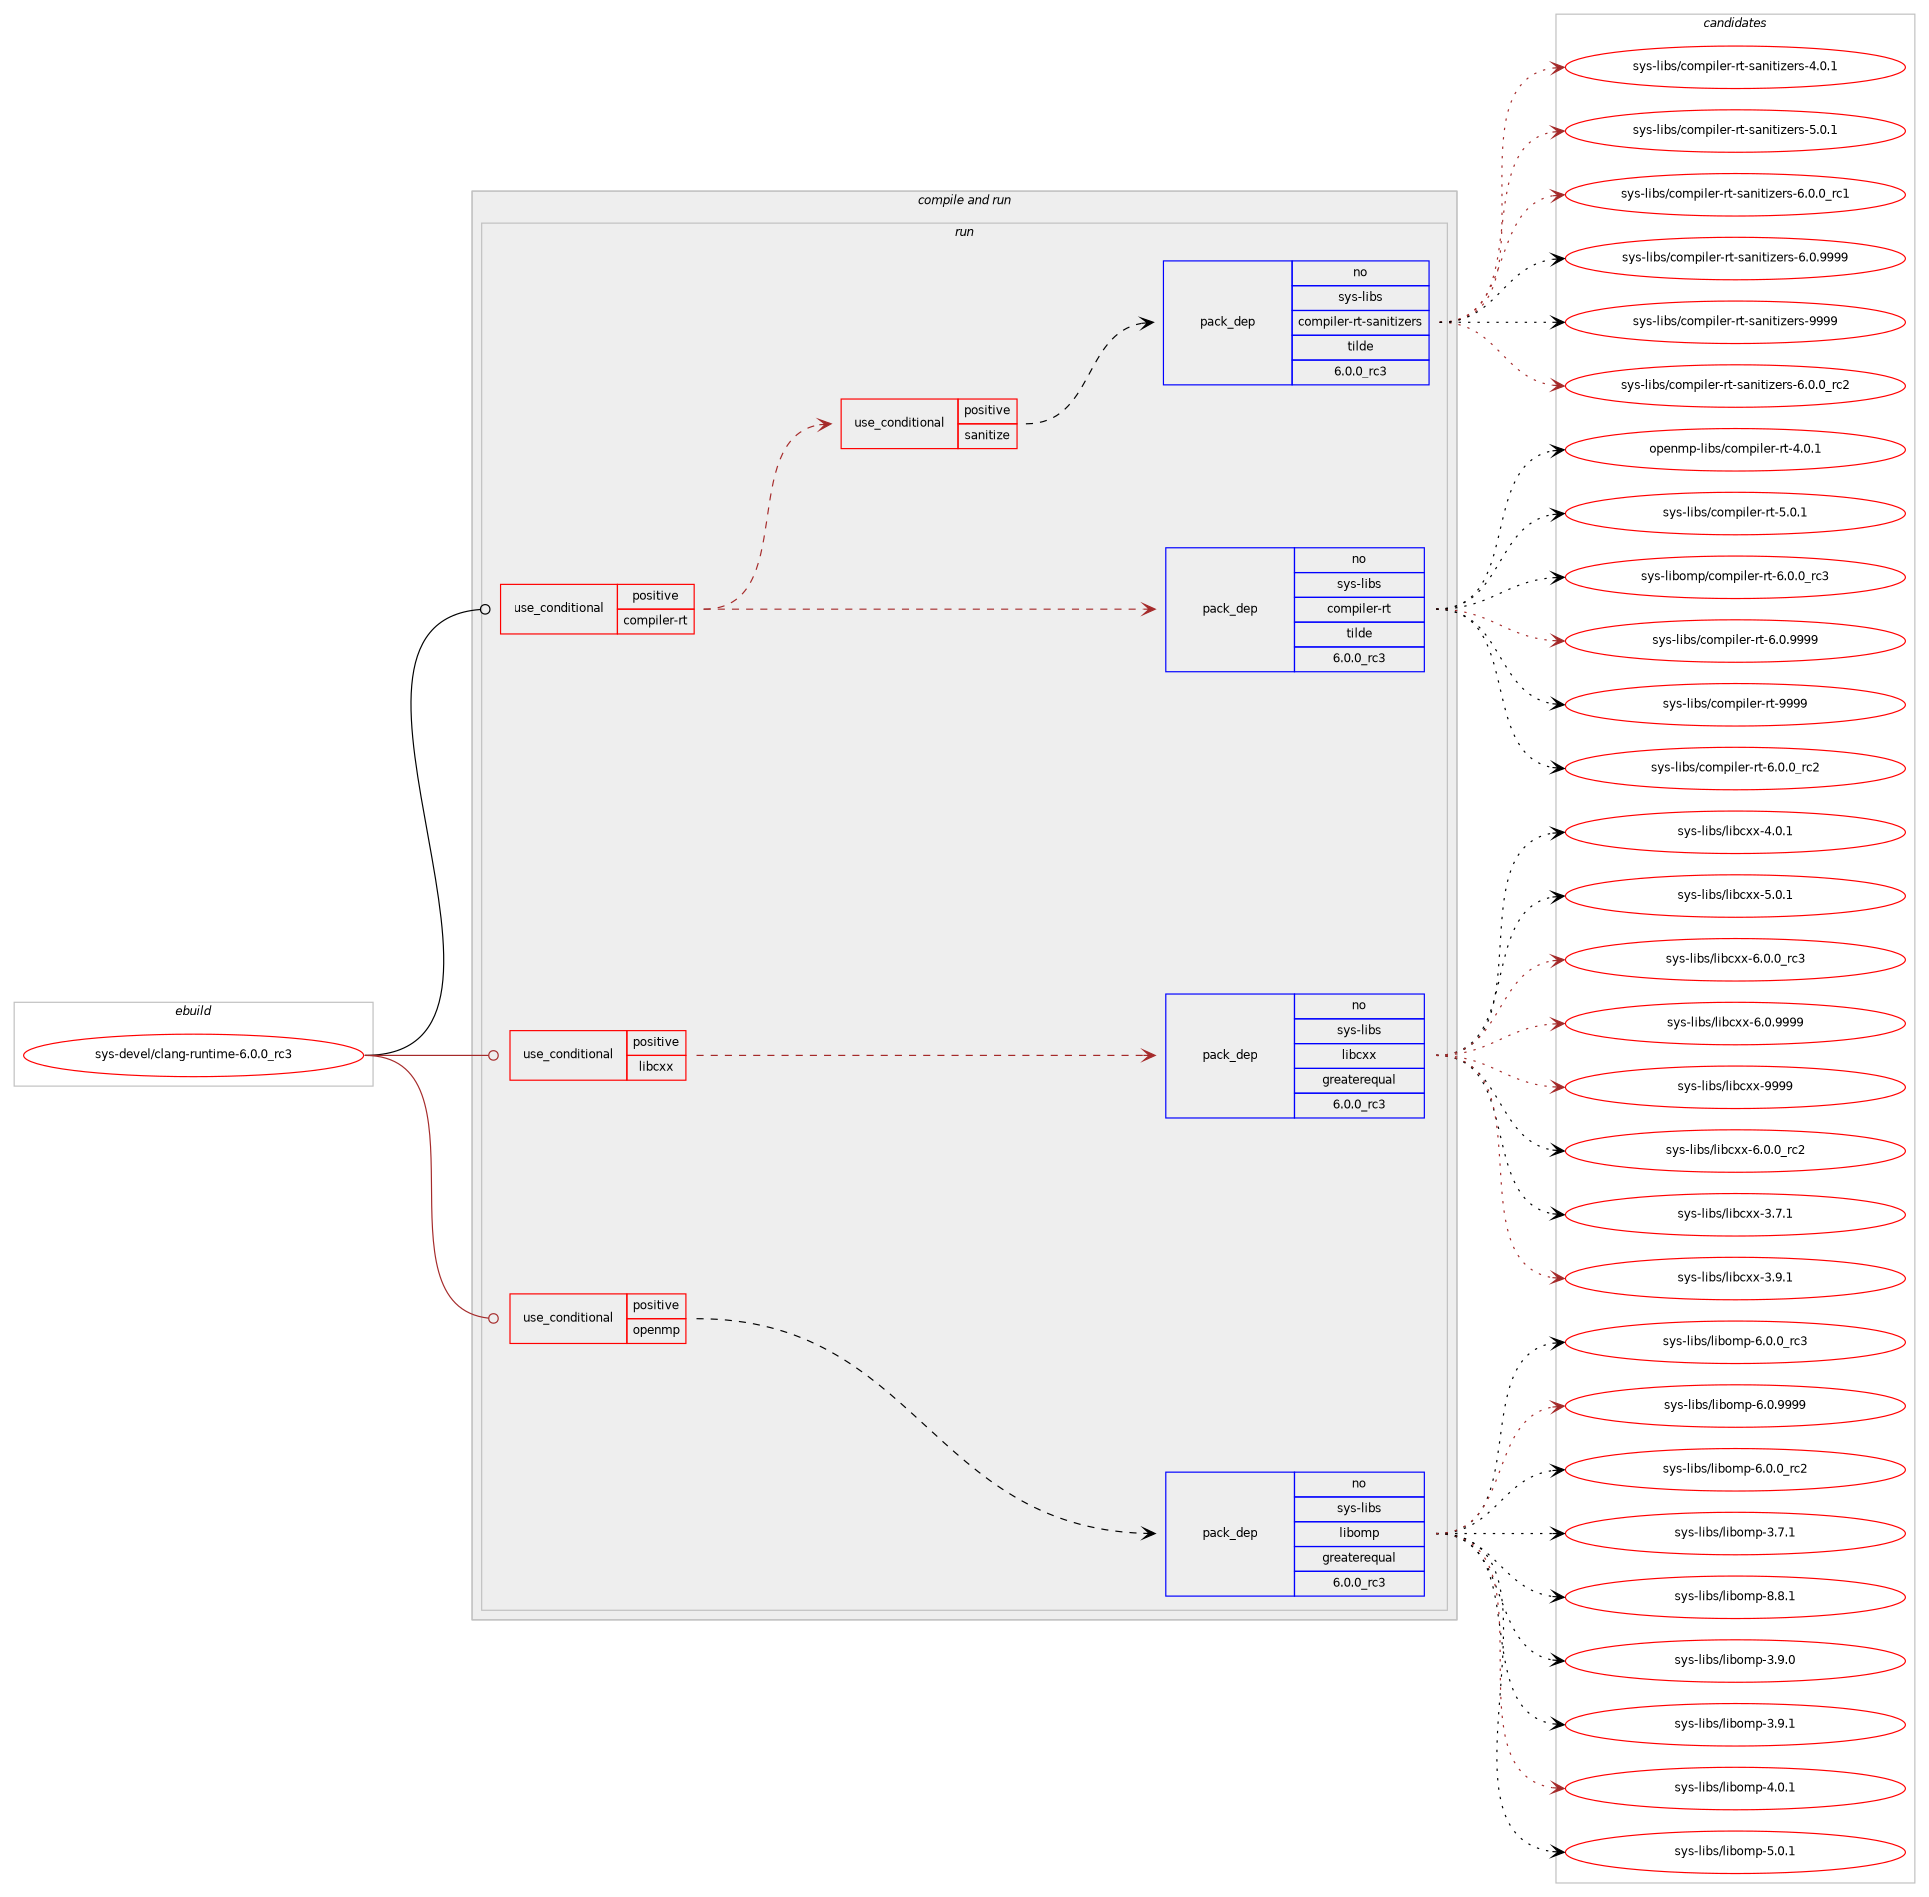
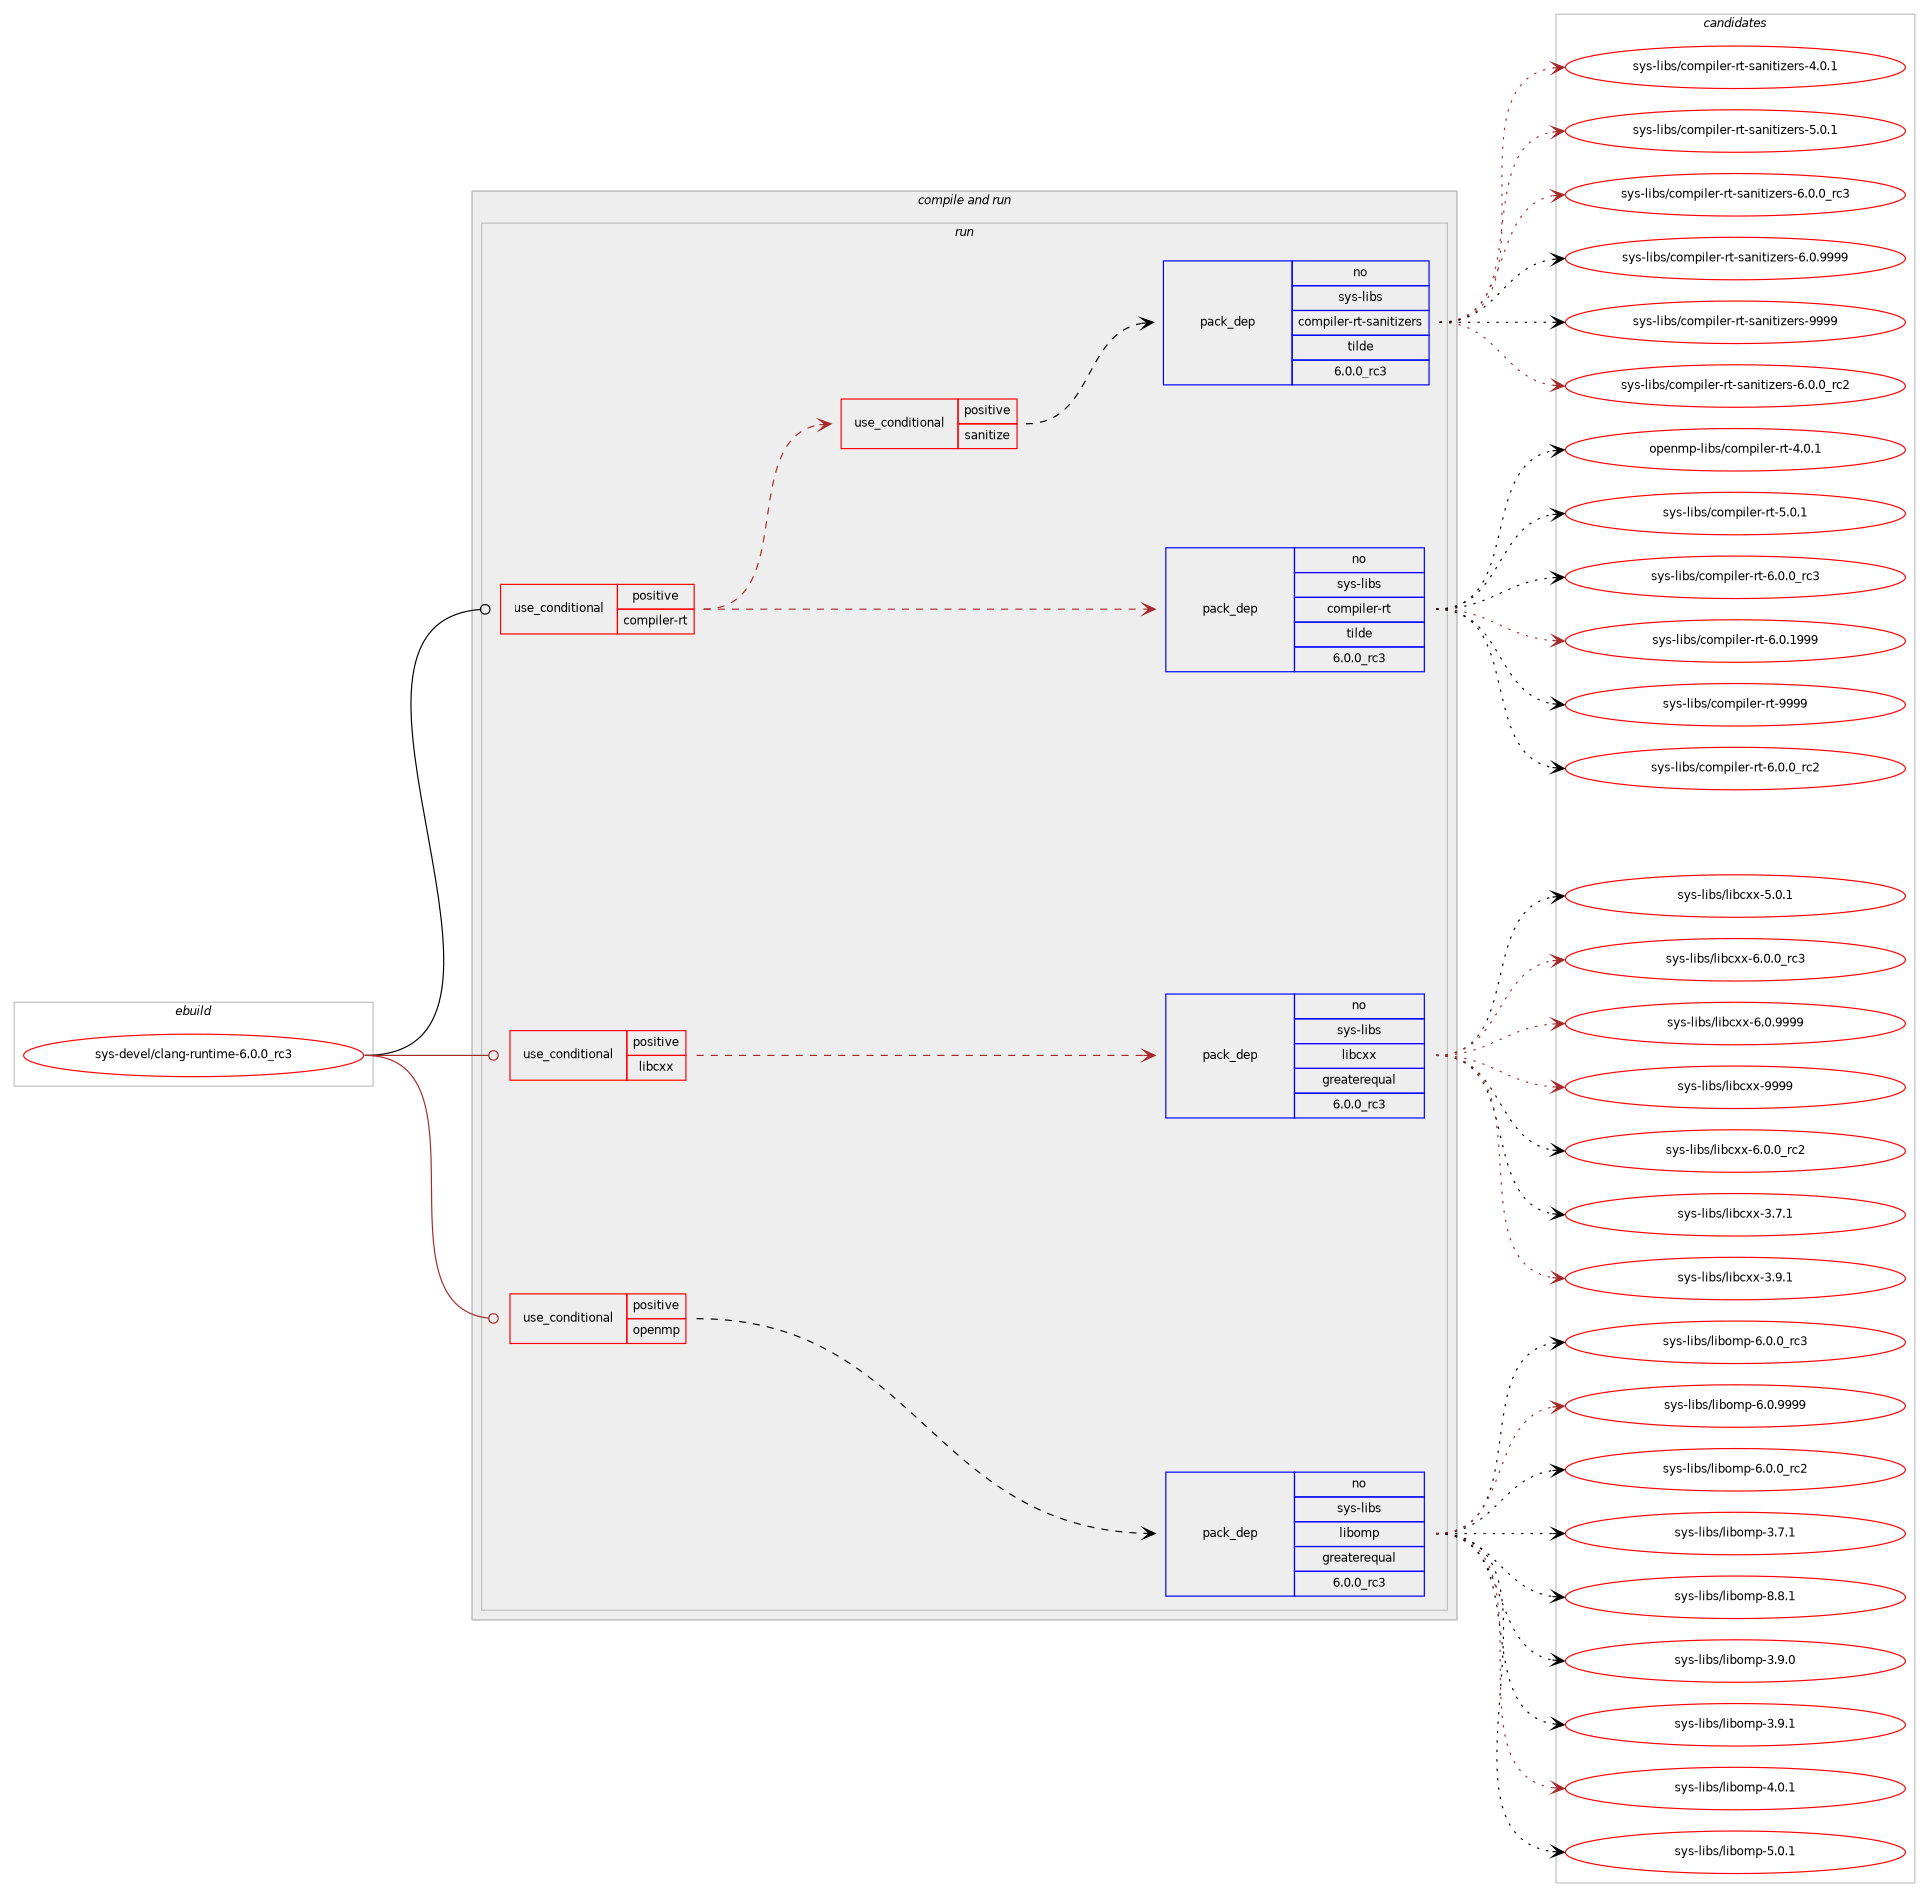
  digraph {
    compound=true
    concentrate=true
    fontname=Helvetica
    fontsize=10
    newrank=true
    rankdir=LR
    ranksep=1.5
    node [color=red fontname=Helvetica fontsize=10]
    edge [arrowhead=vee color=black headport=w style=dotted tailport=e weight=100]
    n1 [label="sys-devel/clang-runtime-6.0.0_rc3" width=4]
    n2 [color=blue label=<<TABLE BORDER="0" CELLBORDER="1" CELLSPACING="0" CELLPADDING="4" WIDTH="220"><TR><TD ROWSPAN="6" CELLPADDING="30">pack_dep</TD></TR><TR><TD WIDTH="110">no</TD></TR><TR><TD>sys-libs</TD></TR><TR><TD>compiler-rt</TD></TR><TR><TD>tilde</TD></TR><TR><TD>6.0.0_rc3</TD></TR></TABLE>> shape=none]
    n3 [color=blue label=<<TABLE BORDER="0" CELLBORDER="1" CELLSPACING="0" CELLPADDING="4" WIDTH="220"><TR><TD ROWSPAN="6" CELLPADDING="30">pack_dep</TD></TR><TR><TD WIDTH="110">no</TD></TR><TR><TD>sys-libs</TD></TR><TR><TD>compiler-rt-sanitizers</TD></TR><TR><TD>tilde</TD></TR><TR><TD>6.0.0_rc3</TD></TR></TABLE>> shape=none]
    n4 [label=<<TABLE BORDER="0" CELLBORDER="1" CELLSPACING="0" CELLPADDING="4"><TR><TD ROWSPAN="3" CELLPADDING="10">use_conditional</TD></TR><TR><TD>positive</TD></TR><TR><TD>sanitize</TD></TR></TABLE>> shape=none]
    n5 [label=<<TABLE BORDER="0" CELLBORDER="1" CELLSPACING="0" CELLPADDING="4"><TR><TD ROWSPAN="3" CELLPADDING="10">use_conditional</TD></TR><TR><TD>positive</TD></TR><TR><TD>compiler-rt</TD></TR></TABLE>> shape=none]
    n6 [color=blue label=<<TABLE BORDER="0" CELLBORDER="1" CELLSPACING="0" CELLPADDING="4" WIDTH="220"><TR><TD ROWSPAN="6" CELLPADDING="30">pack_dep</TD></TR><TR><TD WIDTH="110">no</TD></TR><TR><TD>sys-libs</TD></TR><TR><TD>libcxx</TD></TR><TR><TD>greaterequal</TD></TR><TR><TD>6.0.0_rc3</TD></TR></TABLE>> shape=none]
    n7 [label=<<TABLE BORDER="0" CELLBORDER="1" CELLSPACING="0" CELLPADDING="4"><TR><TD ROWSPAN="3" CELLPADDING="10">use_conditional</TD></TR><TR><TD>positive</TD></TR><TR><TD>libcxx</TD></TR></TABLE>> shape=none]
    n8 [color=blue label=<<TABLE BORDER="0" CELLBORDER="1" CELLSPACING="0" CELLPADDING="4" WIDTH="220"><TR><TD ROWSPAN="6" CELLPADDING="30">pack_dep</TD></TR><TR><TD WIDTH="110">no</TD></TR><TR><TD>sys-libs</TD></TR><TR><TD>libomp</TD></TR><TR><TD>greaterequal</TD></TR><TR><TD>6.0.0_rc3</TD></TR></TABLE>> shape=none]
    n9 [label=<<TABLE BORDER="0" CELLBORDER="1" CELLSPACING="0" CELLPADDING="4"><TR><TD ROWSPAN="3" CELLPADDING="10">use_conditional</TD></TR><TR><TD>positive</TD></TR><TR><TD>openmp</TD></TR></TABLE>> shape=none]
    n10 [label="sys-libs/compiler-rt-6.0.0_rc2" width=4]
    n11 [label="openmp-libs/compiler-rt-4.0.1" width=4]
    n12 [label="sys-libs/compiler-rt-5.0.1" width=4]
-   n13 [label="sys-libomp/compiler-rt-6.0.0_rc3" width=4]
-   n14 [label="sys-libs/compiler-rt-6.0.9999" width=4]
+   n13 [label="sys-libs/compiler-rt-6.0.0_rc3" width=4]
+   n14 [label="sys-libs/compiler-rt-6.0.1999" width=4]
    n15 [label="sys-libs/compiler-rt-9999" width=4]
    n16 [label="sys-libs/compiler-rt-sanitizers-6.0.0_rc2" width=4]
    n17 [label="sys-libs/compiler-rt-sanitizers-4.0.1" width=4]
    n18 [label="sys-libs/compiler-rt-sanitizers-5.0.1" width=4]
-   n19 [label="sys-libs/compiler-rt-sanitizers-6.0.0_rc1" width=4]
+   n19 [label="sys-libs/compiler-rt-sanitizers-6.0.0_rc3" width=4]
    n20 [label="sys-libs/compiler-rt-sanitizers-6.0.9999" width=4]
    n21 [label="sys-libs/compiler-rt-sanitizers-9999" width=4]
    n22 [label="sys-libs/libcxx-6.0.0_rc2" width=4]
    n23 [label="sys-libs/libcxx-3.7.1" width=4]
    n24 [label="sys-libs/libcxx-3.9.1" width=4]
-   n25 [label="sys-libs/libcxx-4.0.1" width=4]
    n26 [label="sys-libs/libcxx-5.0.1" width=4]
    n27 [label="sys-libs/libcxx-6.0.0_rc3" width=4]
    n28 [label="sys-libs/libcxx-6.0.9999" width=4]
    n29 [label="sys-libs/libcxx-9999" width=4]
    n30 [label="sys-libs/libomp-6.0.0_rc2" width=4]
    n31 [label="sys-libs/libomp-3.7.1" width=4]
    n32 [label="sys-libs/libomp-8.8.1" width=4]
    n33 [label="sys-libs/libomp-3.9.0" width=4]
    n34 [label="sys-libs/libomp-3.9.1" width=4]
    n35 [label="sys-libs/libomp-4.0.1" width=4]
    n36 [label="sys-libs/libomp-5.0.1" width=4]
    n37 [label="sys-libs/libomp-6.0.0_rc3" width=4]
    n38 [label="sys-libs/libomp-6.0.9999" width=4]
    subgraph cluster_1 {
      color=gray
      label=<<i>ebuild</i>>
      rank=same
      n1
    }
    subgraph cluster_2 {
      color=gray
      label=<<i>dependencies</i>>
      subgraph cluster_3 {
        color=gray
        fillcolor="#eeeeee"
        label=<<i>compile</i>>
        style=filled
      }
      subgraph cluster_4 {
        color=gray
        fillcolor="#eeeeee"
        label=<<i>compile and run</i>>
        style=filled
      }
      subgraph cluster_5 {
        color=gray
        fillcolor="#eeeeee"
        label=<<i>run</i>>
        style=filled
        subgraph sub_6 {
          color=gray
          fillcolor="#eeeeee"
          label=<<i>run</i>>
          style=filled
          n5
          subgraph sub_7 {
            color=gray
            fillcolor="#eeeeee"
            label=<<i>run</i>>
            style=filled
            n2
          }
          subgraph sub_8 {
            color=gray
            fillcolor="#eeeeee"
            label=<<i>run</i>>
            style=filled
            n4
            subgraph sub_9 {
              color=gray
              fillcolor="#eeeeee"
              label=<<i>run</i>>
              style=filled
              n3
            }
          }
        }
        subgraph sub_10 {
          color=gray
          fillcolor="#eeeeee"
          label=<<i>run</i>>
          style=filled
          n7
          subgraph sub_11 {
            color=gray
            fillcolor="#eeeeee"
            label=<<i>run</i>>
            style=filled
            n6
          }
        }
        subgraph sub_12 {
          color=gray
          fillcolor="#eeeeee"
          label=<<i>run</i>>
          style=filled
          n9
          subgraph sub_13 {
            color=gray
            fillcolor="#eeeeee"
            label=<<i>run</i>>
            style=filled
            n8
          }
        }
      }
    }
    subgraph cluster_14 {
      color=gray
      label=<<i>candidates</i>>
      rank=same
      subgraph sub_15 {
        color=black
        label=<<i>candidates</i>>
        nodesep=1
        rank=same
        n10
        n11
        n12
        n13
        n14
        n15
      }
      subgraph sub_16 {
        color=black
        label=<<i>candidates</i>>
        nodesep=1
        rank=same
        n16
        n17
        n18
        n19
        n20
        n21
      }
      subgraph sub_17 {
        color=black
        label=<<i>candidates</i>>
        nodesep=1
        rank=same
        n22
        n23
        n24
-       n25
        n26
        n27
        n28
        n29
      }
      subgraph sub_18 {
        color=black
        label=<<i>candidates</i>>
        nodesep=1
        rank=same
        n30
        n31
        n32
        n33
        n34
        n35
        n36
        n37
        n38
      }
    }
    n1 -> n5 [arrowhead=odot style=solid weight=20]
    n1 -> n7 [arrowhead=odot color=brown style=solid weight=20]
    n1 -> n9 [arrowhead=odot color=brown style=solid weight=20]
    n2 -> n10
    n2 -> n11
    n2 -> n12
    n2 -> n13
    n2 -> n14 [color=brown]
    n2 -> n15
    n3 -> n16 [color=brown]
    n3 -> n17 [color=brown]
    n3 -> n18 [color=brown]
    n3 -> n19 [color=brown]
    n3 -> n20
    n3 -> n21
    n4 -> n3 [style=dashed weight=20]
    n5 -> n2 [color=brown style=dashed weight=20]
    n5 -> n4 [color=brown style=dashed weight=20]
    n6 -> n22
    n6 -> n23
    n6 -> n24 [color=brown]
-   n6 -> n25
    n6 -> n26
    n6 -> n27 [color=brown]
    n6 -> n28 [color=brown]
    n6 -> n29 [color=brown]
    n7 -> n6 [color=brown style=dashed weight=20]
    n8 -> n30
    n8 -> n31
    n8 -> n32
    n8 -> n33
    n8 -> n34
    n8 -> n35 [color=brown]
    n8 -> n36
    n8 -> n37
    n8 -> n38 [color=brown]
    n9 -> n8 [style=dashed weight=20]
  }
